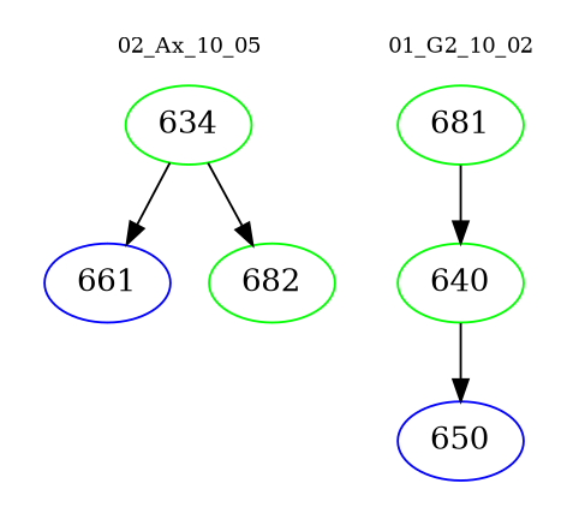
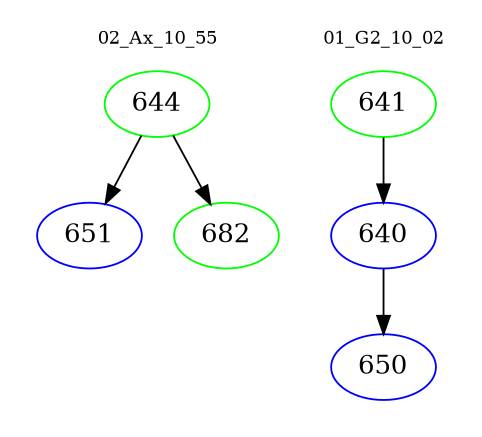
  digraph {
    node [color=green]
    edge [color=black]
-   n1 [label=634]
-   n2 [color=blue label=661]
+   n1 [label=644]
+   n2 [color=blue label=651]
    n3 [label=682]
-   n4 [label=640]
-   n5 [label=681]
+   n4 [color=blue label=640]
+   n5 [label=641]
    n6 [color=blue label=650]
    subgraph cluster_1 {
      color=white
      fontsize=10
-     label="02_Ax_10_05"
+     label="02_Ax_10_55"
      n1
      n2
      n3
    }
    subgraph cluster_2 {
      color=white
      fontsize=10
      label="01_G2_10_02"
      n4
      n5
      n6
    }
    n1 -> n2
    n1 -> n3
    n4 -> n6
    n5 -> n4
  }
